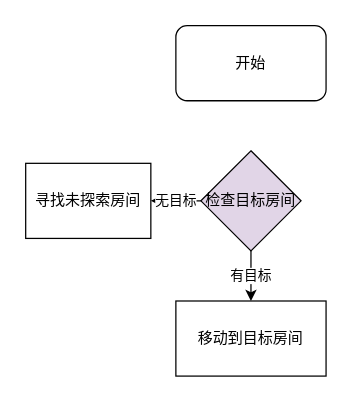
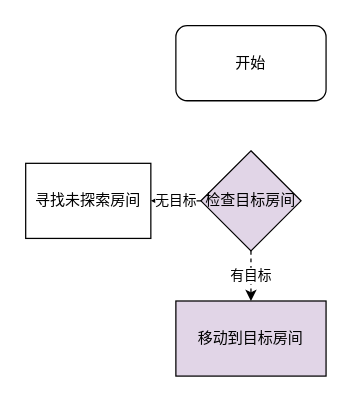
  <mxCell id="0" />
  <mxCell id="1" parent="0" />
  <mxCell id="2" value="开始" style="rounded=1;whiteSpace=wrap;html=1;" vertex="1" parent="1"><mxGeometry x="140" y="20" width="120" height="60" as="geometry" /></mxCell>
  <mxCell id="3" value="检查目标房间" style="rhombus;whiteSpace=wrap;html=1;fillColor=#e1d5e7;" vertex="1" parent="1"><mxGeometry x="160" y="120" width="80" height="80" as="geometry" /></mxCell>
  <mxCell id="4" value="无目标" style="edgeStyle=orthogonalEdgeStyle;html=1;exitX=0;exitY=0.5;exitDx=0;exitDy=0;" edge="1" parent="1" source="3" target="5"><mxGeometry relative="1" as="geometry" /></mxCell>
  <mxCell id="5" value="寻找未探索房间" style="rounded=0;whiteSpace=wrap;html=1;" vertex="1" parent="1"><mxGeometry x="20" y="130" width="100" height="60" as="geometry" /></mxCell>
- <mxCell id="6" value="有目标" style="edgeStyle=orthogonalEdgeStyle;html=1;exitX=0.5;exitY=1;exitDx=0;exitDy=0;" edge="1" parent="1" source="3" target="7"><mxGeometry relative="1" as="geometry" /></mxCell>
- <mxCell id="7" value="移动到目标房间" style="rounded=0;whiteSpace=wrap;html=1;" vertex="1" parent="1"><mxGeometry x="140" y="240" width="120" height="60" as="geometry" /></mxCell>
+ <mxCell id="6" value="有目标" style="edgeStyle=orthogonalEdgeStyle;html=1;exitX=0.5;exitY=1;exitDx=0;exitDy=0;dashed=1;" edge="1" parent="1" source="3" target="7"><mxGeometry relative="1" as="geometry" /></mxCell>
+ <mxCell id="7" value="移动到目标房间" style="rounded=0;whiteSpace=wrap;html=1;fillColor=#e1d5e7;" vertex="1" parent="1"><mxGeometry x="140" y="240" width="120" height="60" as="geometry" /></mxCell>
